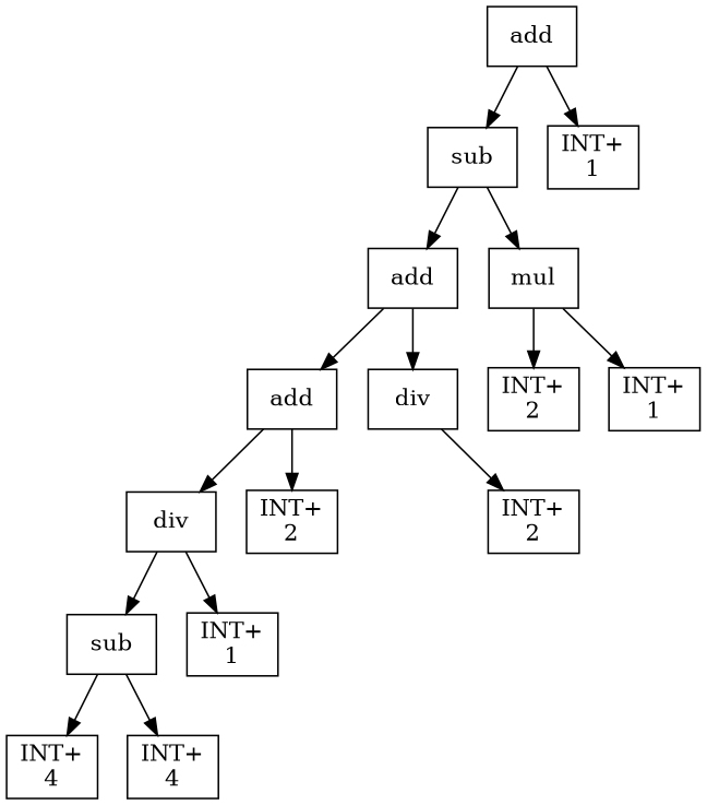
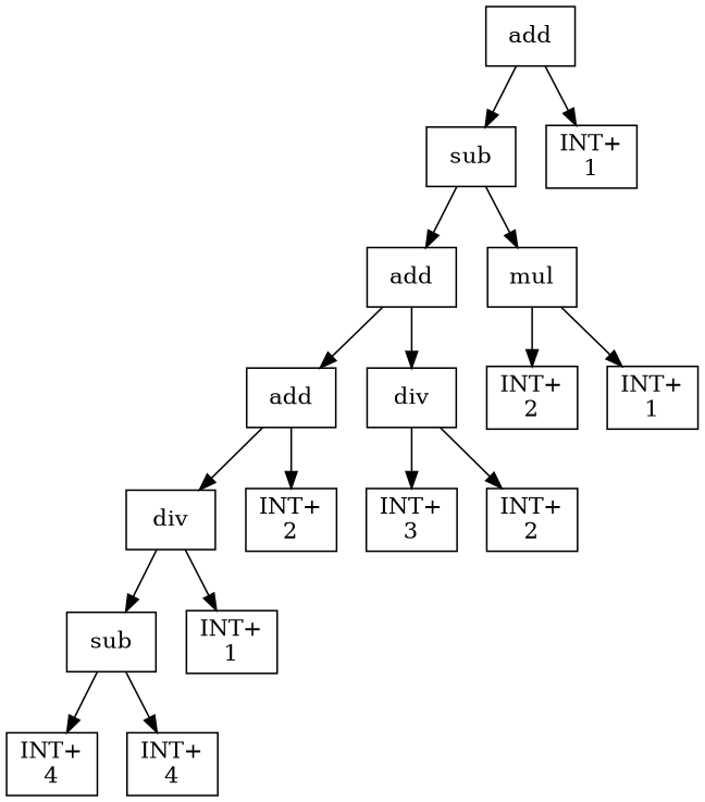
  digraph {
    node [shape=box]
    n1 [label=add]
    n2 [label=sub]
    n3 [label="INT+\n1"]
    n4 [label=add]
    n5 [label=mul]
    n6 [label=add]
    n7 [label=div]
    n8 [label=div]
    n9 [label="INT+\n2"]
    n10 [label=sub]
    n11 [label="INT+\n1"]
    n12 [label="INT+\n4"]
    n13 [label="INT+\n4"]
+   n14 [label="INT+\n3"]
    n15 [label="INT+\n2"]
    n16 [label="INT+\n2"]
    n17 [label="INT+\n1"]
    n1 -> n2
    n1 -> n3
    n2 -> n4
    n2 -> n5
    n4 -> n6
    n4 -> n7
    n5 -> n16
    n5 -> n17
    n6 -> n8
    n6 -> n9
+   n7 -> n14
    n7 -> n15
    n8 -> n10
    n8 -> n11
    n10 -> n12
    n10 -> n13
  }
